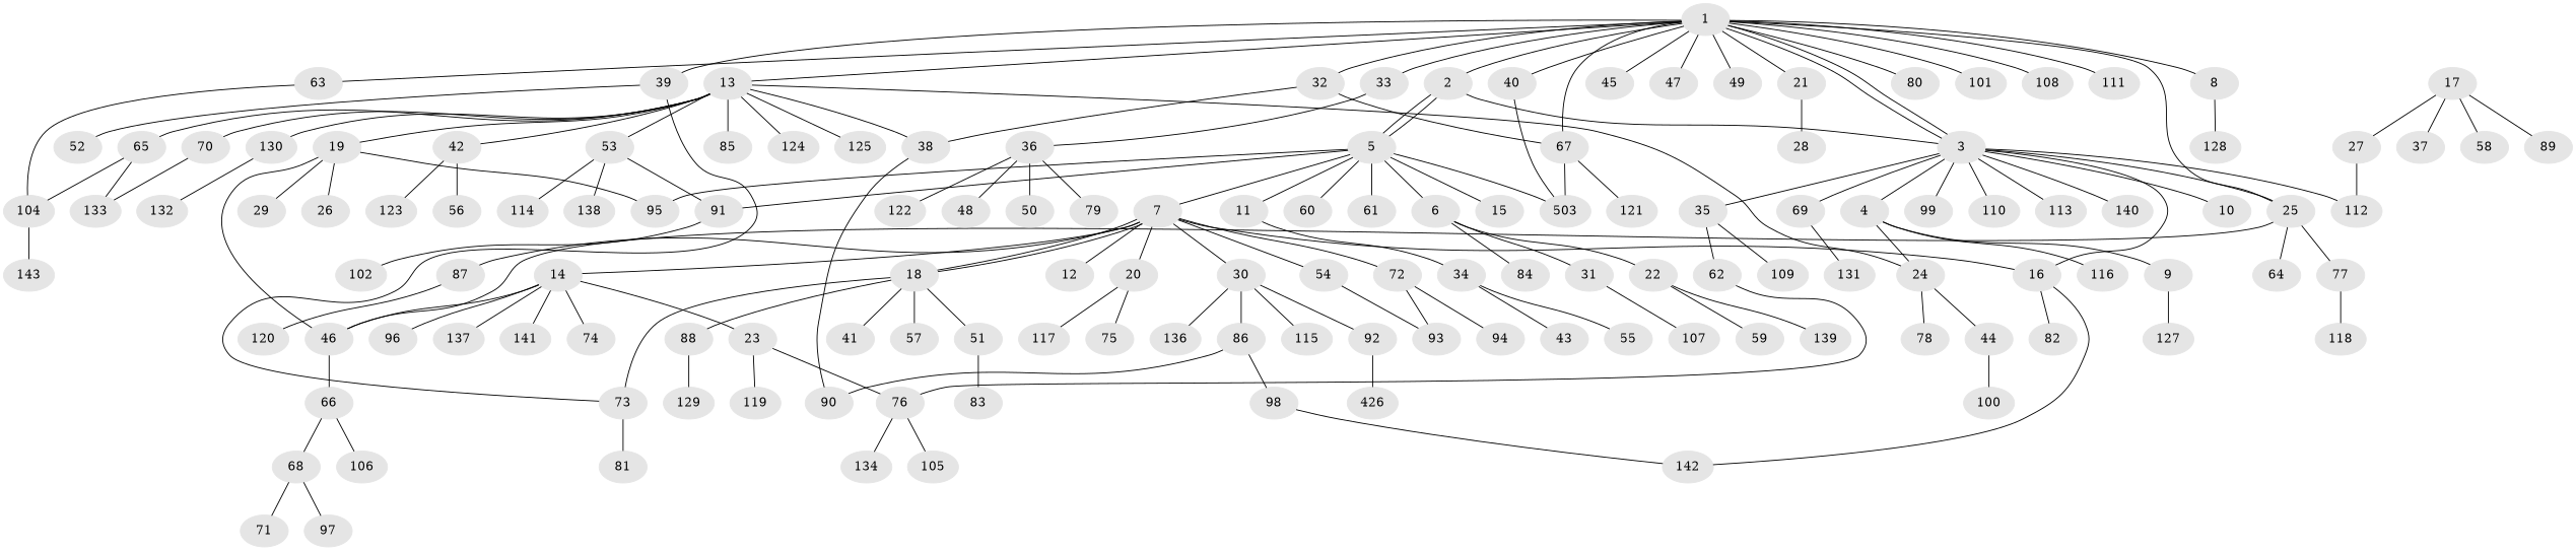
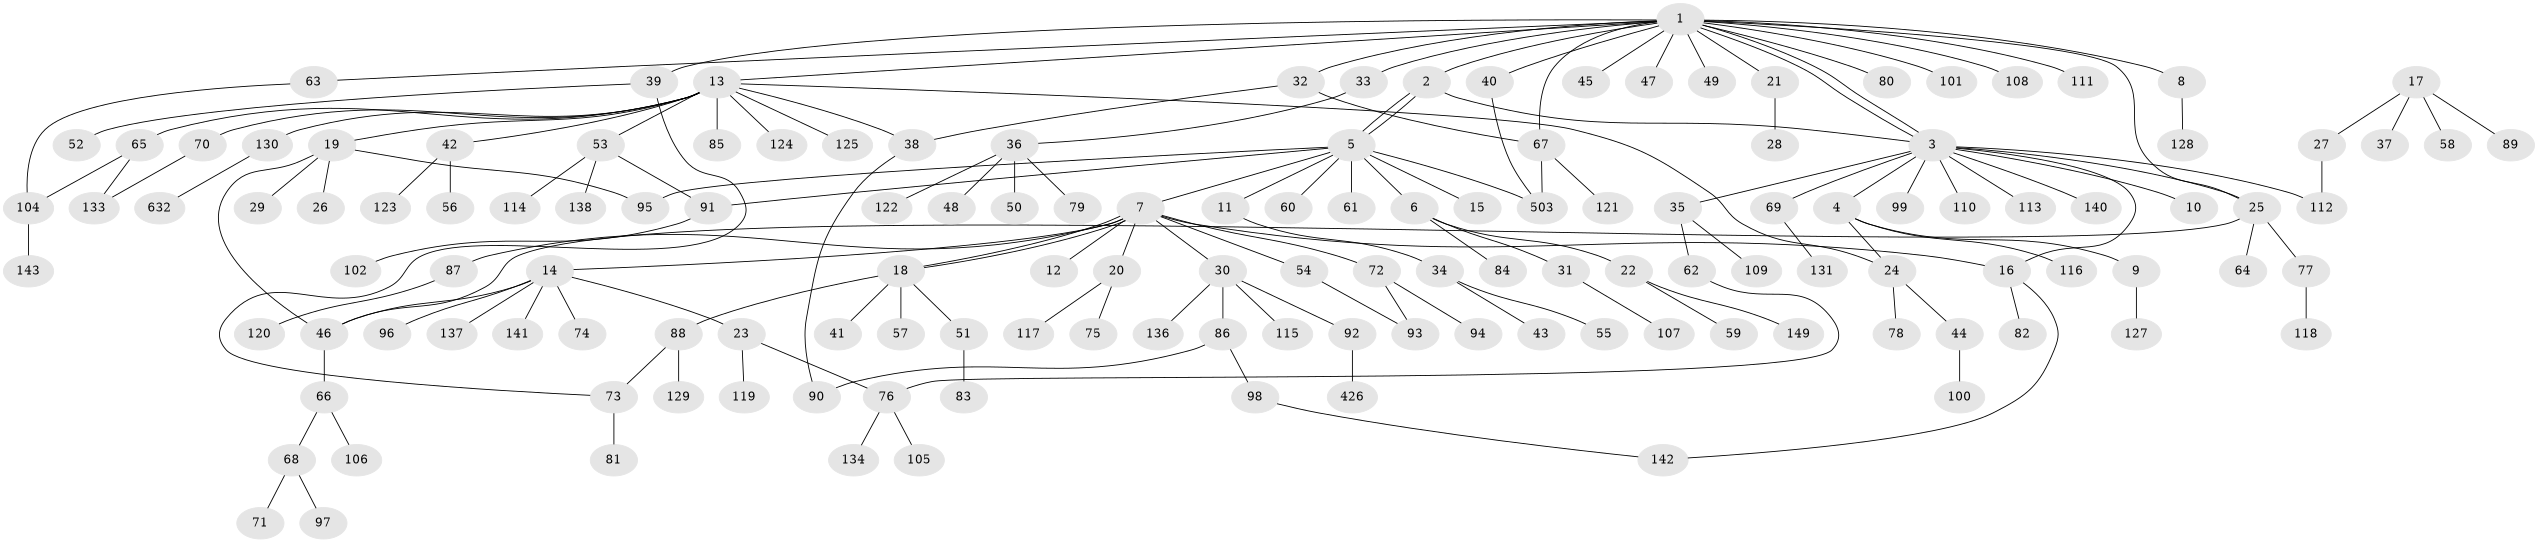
  graph {
    node [color=gray90 style=filled]
    1
    2
    3
    8
    13
    21
    25
    32
    33
    39
    40
    45
    47
    49
    63
    67
    80
    101
    108
    111
    5
    4
    10
    16
    35
    69
    99
    110
    112
    113
    140
    128
    24
    19
    38
    42
    53
    65
    70
    85
    124
    125
    130
    17
    27
    37
    58
    89
    28
    46
    64
    77
    36
    73
    52
    n56 [label=503]
    104
    121
    6
    7
    11
    15
    60
    61
    91
    95
    9
    116
    82
    142
    62
    109
    131
    127
    44
    78
    22
    31
    84
    12
    14
    18
    20
    30
    54
    72
    87
    34
    102
    59
-   139
+   139 [label=149]
    107
    23
    74
    96
    137
    141
    41
    51
    57
    88
    75
    117
    86
    115
    136
    92
    93
    94
    120
    43
    55
    26
    29
    90
    56
    123
    114
    138
    133
-   132
+   132 [label=632]
    76
    119
    66
    83
    81
    129
    105
    134
    100
    118
    98
    48
    50
    79
    122
    68
    106
    143
    71
    97
    n142 [label=426]
    1 -- 2
    1 -- 3
    1 -- 3
    1 -- 8
    1 -- 13
    1 -- 21
    1 -- 25
    1 -- 32
    1 -- 33
    1 -- 39
    1 -- 40
    1 -- 45
    1 -- 47
    1 -- 49
    1 -- 63
    1 -- 67
    1 -- 80
    1 -- 101
    1 -- 108
    1 -- 111
    2 -- 3
    2 -- 5
    2 -- 5
    3 -- 25
    3 -- 4
    3 -- 10
    3 -- 16
    3 -- 35
    3 -- 69
    3 -- 99
    3 -- 110
    3 -- 112
    3 -- 113
    3 -- 140
    8 -- 128
    13 -- 24
    13 -- 19
    13 -- 38
    13 -- 42
    13 -- 53
    13 -- 65
    13 -- 70
    13 -- 85
    13 -- 124
    13 -- 125
    13 -- 130
    21 -- 28
    25 -- 46
    25 -- 64
    25 -- 77
    32 -- 67
    32 -- 38
    33 -- 36
    39 -- 73
    39 -- 52
    40 -- n56
    63 -- 104
    67 -- n56
    67 -- 121
    5 -- n56
    5 -- 6
    5 -- 7
    5 -- 11
    5 -- 15
    5 -- 60
    5 -- 61
    5 -- 91
    5 -- 95
    4 -- 24
    4 -- 9
    4 -- 116
    16 -- 82
    16 -- 142
    35 -- 62
    35 -- 109
    69 -- 131
    24 -- 44
    24 -- 78
    19 -- 46
    19 -- 95
    19 -- 26
    19 -- 29
    38 -- 90
    42 -- 56
    42 -- 123
    53 -- 91
    53 -- 114
    53 -- 138
    65 -- 104
    65 -- 133
    70 -- 133
    130 -- 132
    17 -- 27
    17 -- 37
    17 -- 58
    17 -- 89
    27 -- 112
    46 -- 66
    77 -- 118
    36 -- 48
    36 -- 50
    36 -- 79
    36 -- 122
    73 -- 81
    104 -- 143
    6 -- 22
    6 -- 31
    6 -- 84
    7 -- 16
    7 -- 12
    7 -- 14
    7 -- 18
    7 -- 18
    7 -- 20
    7 -- 30
    7 -- 54
    7 -- 72
    7 -- 87
    11 -- 34
    91 -- 102
    9 -- 127
    62 -- 76
    44 -- 100
    22 -- 59
    22 -- 139
    31 -- 107
    14 -- 46
    14 -- 23
    14 -- 74
    14 -- 96
    14 -- 137
    14 -- 141
-   18 -- 73
+   88 -- 73
    18 -- 41
    18 -- 51
    18 -- 57
    18 -- 88
    20 -- 75
    20 -- 117
    30 -- 86
    30 -- 115
    30 -- 136
    30 -- 92
    54 -- 93
    72 -- 93
    72 -- 94
    87 -- 120
    34 -- 43
    34 -- 55
    23 -- 76
    23 -- 119
    51 -- 83
    88 -- 129
    86 -- 90
    86 -- 98
    92 -- n142
    76 -- 105
    76 -- 134
    66 -- 68
    66 -- 106
    98 -- 142
    68 -- 71
    68 -- 97
  }
